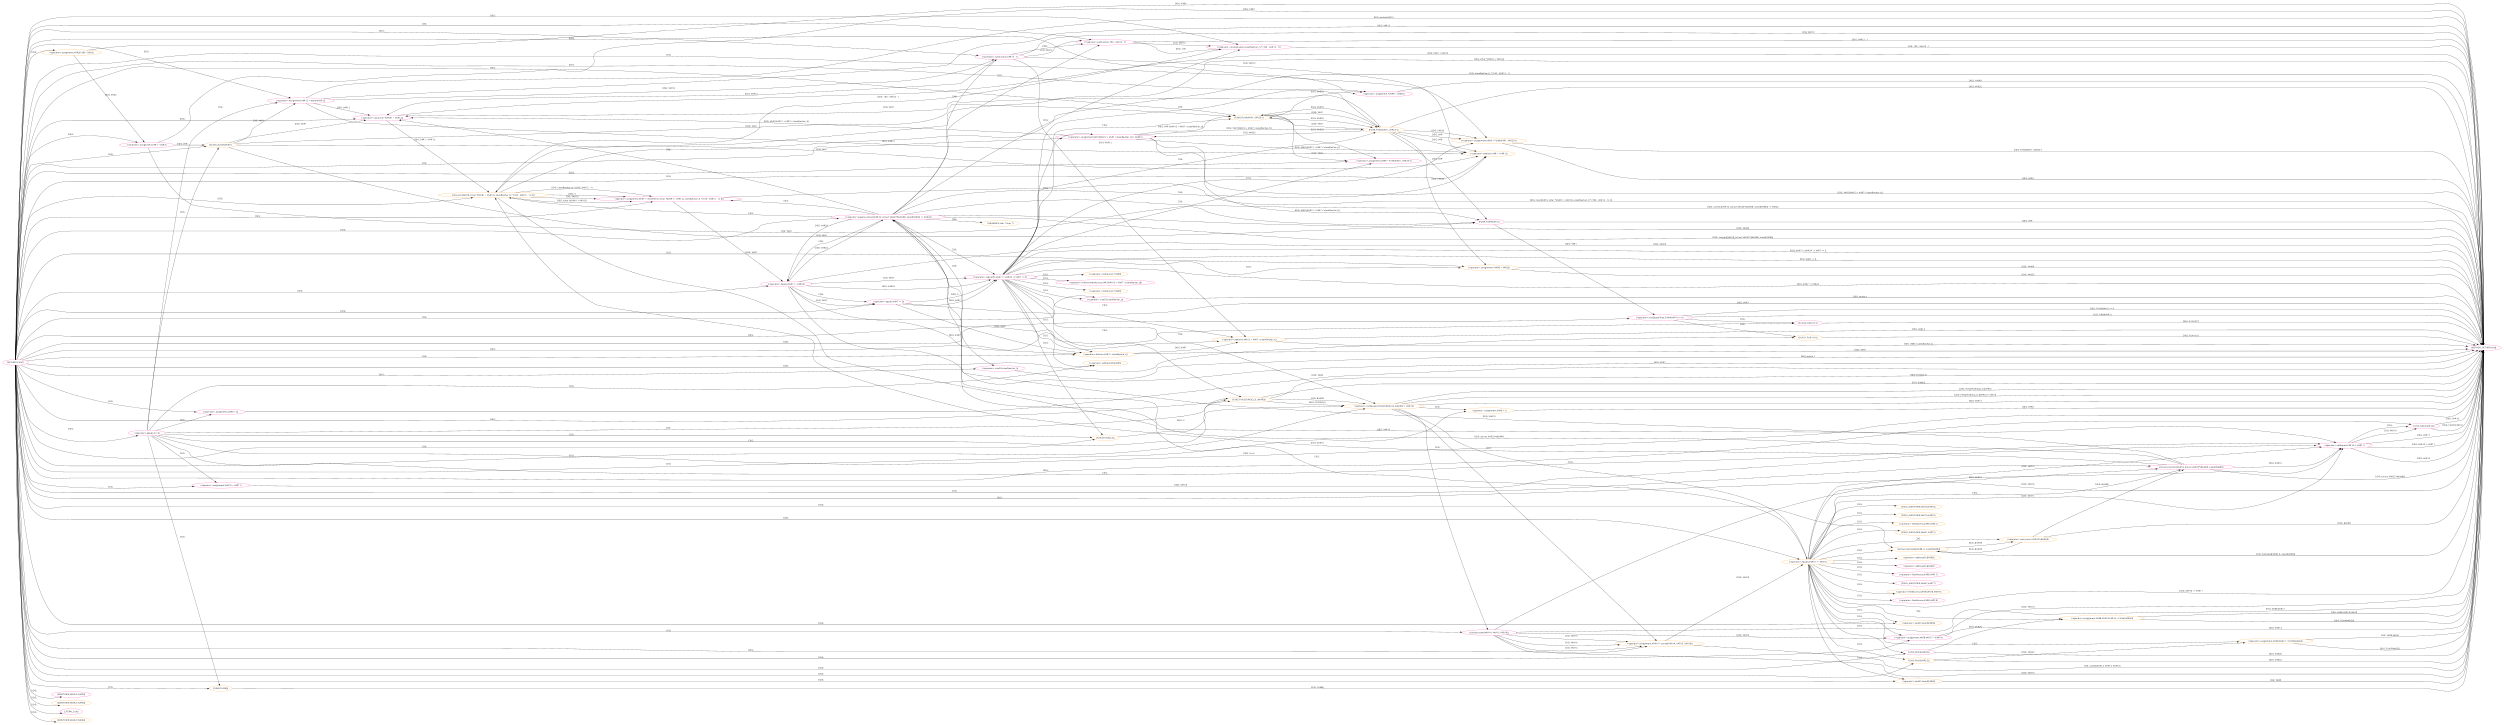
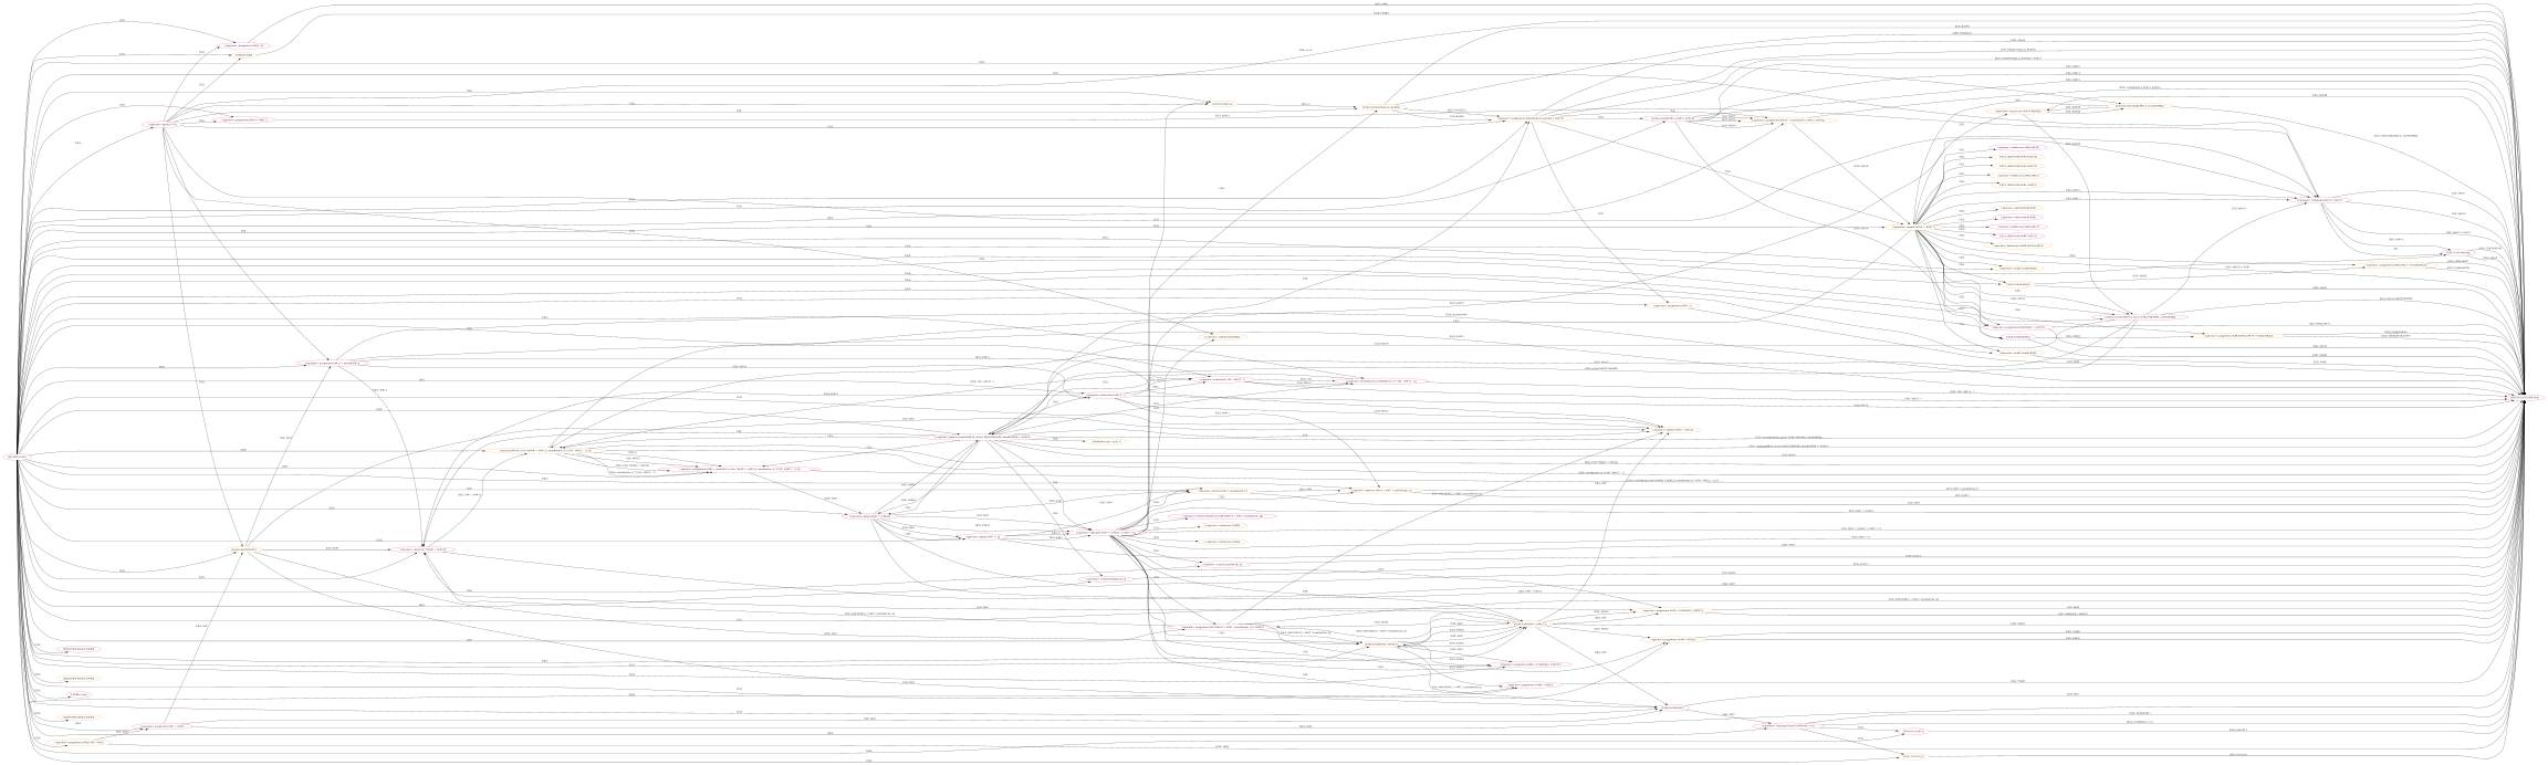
  digraph {
    fontname="Open Sans"
    rankdir=LR
    node [color=deeppink fontname="Open Sans"]
    edge [fontname="Open Sans"]
    n1 [label="(METHOD,FUN1)"]
    n2 [color=darkorange label="(<operator>.assignment,VAR2[100] = VAR3)"]
    n3 [label="(<operator>.assignment,VAR1 = VAR2)"]
    n4 [label="(<operator>.equals,5==5)"]
    n5 [label="(<operator>.assignment,VAR6 = 0)"]
    n6 [label="(<operator>.assignment,VAR10 = VAR11)"]
    n7 [label="(<operator>.assignment,VAR12 = wcslen(VAR1))"]
    n8 [color=darkorange label="(wcslen,wcslen(VAR1))"]
    n9 [color=darkorange label="(<operator>.notEquals,FUN2(FUN3(2,2), &VAR5) != VAR13)"]
    n10 [color=darkorange label="(FUN3,FUN3(2,2))"]
    n11 [color=darkorange label="(<operator>.assignment,VAR6 = 1)"]
    n12 [color=darkorange label="(<operator>.assignment,VAR10 = socket(VAR14, VAR15, VAR16))"]
    n13 [label="(socket,socket(VAR14, VAR15, VAR16))"]
    n14 [color=darkorange label="(<operator>.equals,VAR10 == VAR11)"]
    n15 [color=darkorange label="(memset,memset(&VAR8, 0, sizeof(VAR8)))"]
    n16 [color=darkorange label="(<operator>.sizeOf,sizeof(VAR8))"]
    n17 [label="(<operator>.assignment,VAR8.VAR17 = VAR14)"]
    n18 [label="(FUN4,FUN4(VAR20))"]
    n19 [color=darkorange label="(FUN5,FUN5(VAR22))"]
    n20 [label="(<operator>.equals,connect(VAR10, (struct VAR23*)&VAR8, sizeof(VAR8)) == VAR24)"]
    n21 [label="(connect,connect(VAR10, (struct VAR23*)&VAR8, sizeof(VAR8)))"]
    n22 [color=darkorange label="(<operator>.sizeOf,sizeof(VAR8))"]
    n23 [label="(<operator>.assignment,VAR7 = recv(VAR10, (char *)(VAR1 + VAR12), sizeof(wchar_t) * (100 - VAR12 - 1), 0))"]
    n24 [color=darkorange label="(recv,recv(VAR10, (char *)(VAR1 + VAR12), sizeof(wchar_t) * (100 - VAR12 - 1), 0))"]
    n25 [label="(<operator>.cast,(char *)(VAR1 + VAR12))"]
    n26 [color=darkorange label="(<operator>.addition,VAR1 + VAR12)"]
    n27 [label="(<operator>.multiplication,sizeof(wchar_t) * (100 - VAR12 - 1))"]
    n28 [label="(<operator>.sizeOf,sizeof(wchar_t))"]
    n29 [label="(<operator>.subtraction,100 - VAR12 - 1)"]
    n30 [label="(<operator>.subtraction,VAR12 - 1)"]
    n31 [label="(<operator>.equals,VAR7 == VAR24)"]
    n32 [label="(<operator>.equals,VAR7 == 0)"]
    n33 [label="(<operator>.assignment,VAR1[VAR12 + VAR7 / sizeof(wchar_t)] = VAR25)"]
    n34 [color=darkorange label="(<operator>.addition,VAR12 + VAR7 / sizeof(wchar_t))"]
    n35 [color=darkorange label="(<operator>.division,VAR7 / sizeof(wchar_t))"]
    n36 [label="(<operator>.sizeOf,sizeof(wchar_t))"]
    n37 [label="(<operator>.assignment,VAR9 = FUN6(VAR1, VAR25''))"]
    n38 [color=darkorange label="(FUN6,FUN6(VAR1, VAR25''))"]
    n39 [label="(IDENTIFIER,VAR9,if (VAR9))"]
    n40 [label="(<operator>.assignment,*VAR9 = VAR25)"]
    n41 [color=darkorange label="(<operator>.assignment,VAR9 = FUN6(VAR1, VAR25''))"]
    n42 [color=darkorange label="(FUN6,FUN6(VAR1, VAR25''))"]
    n43 [color=darkorange label="(IDENTIFIER,VAR9,if (VAR9))"]
    n44 [color=darkorange label="(<operator>.assignment,*VAR9 = VAR25)"]
    n45 [label="(LITERAL,0,do)"]
    n46 [label="(<operator>.notEquals,VAR10 != VAR11)"]
    n47 [label="(FUN7,FUN7(VAR10))"]
    n48 [color=darkorange label="(IDENTIFIER,VAR6,if (VAR6))"]
    n49 [color=darkorange label="(FUN8,FUN8())"]
    n50 [label="(<operator>.lessEqualsThan,FUN9(VAR1) <= 0)"]
    n51 [label="(FUN9,FUN9(VAR1))"]
    n52 [label="(FUN10,FUN10(\"\"))"]
    n53 [color=darkorange label="(FUN11,FUN11(1))"]
    n54 [label="(METHOD_RETURN,void)"]
    n55 [color=darkorange label="(FUN2,FUN2(FUN3(2,2), &VAR5))"]
    n56 [color=darkorange label="(<operator>.addressOf,&VAR5)"]
    n57 [color=darkorange label="(<operator>.assignment,VAR8.VAR18.VAR19 = FUN4(VAR20))"]
    n58 [color=darkorange label="(<operator>.assignment,VAR8.VAR21 = FUN5(VAR22))"]
    n59 [color=darkorange label="(<operator>.cast,(struct VAR23*)&VAR8)"]
    n60 [label="(<operator>.addressOf,&VAR8)"]
    n61 [label="(<operator>.fieldAccess,VAR8.VAR17)"]
    n62 [label="(FIELD_IDENTIFIER,VAR47,VAR17)"]
    n63 [color=darkorange label="(<operator>.fieldAccess,VAR8.VAR18.VAR19)"]
    n64 [label="(<operator>.fieldAccess,VAR8.VAR18)"]
    n65 [color=darkorange label="(FIELD_IDENTIFIER,VAR18,VAR18)"]
    n66 [color=darkorange label="(FIELD_IDENTIFIER,VAR19,VAR19)"]
    n67 [color=darkorange label="(<operator>.fieldAccess,VAR8.VAR21)"]
    n68 [color=darkorange label="(FIELD_IDENTIFIER,VAR21,VAR21)"]
    n69 [color=darkorange label="(<operator>.addressOf,&VAR8)"]
    n70 [label="(<operator>.logicalOr,VAR7 == VAR24 || VAR7 == 0)"]
    n71 [color=darkorange label="(UNKNOWN,char *,char *)"]
    n72 [label="(<operator>.indirectIndexAccess,VAR1[VAR12 + VAR7 / sizeof(wchar_t)])"]
    n73 [color=darkorange label="(<operator>.indirection,*VAR9)"]
    n74 [color=darkorange label="(<operator>.indirection,*VAR9)"]
    n1 -> n2 [label="DDG: "]
    n1 -> n3 [label="DDG: "]
    n1 -> n4 [label="DDG: "]
    n1 -> n5 [label="DDG: "]
    n1 -> n6 [label="DDG: "]
    n1 -> n7 [label="DDG: "]
    n1 -> n8 [label="DDG: "]
    n1 -> n9 [label="DDG: "]
    n1 -> n10 [label="DDG: "]
    n1 -> n11 [label="DDG: "]
    n1 -> n12 [label="DDG: "]
    n1 -> n13 [label="DDG: "]
    n1 -> n14 [label="DDG: "]
    n1 -> n15 [label="DDG: "]
    n1 -> n16 [label="DDG: "]
    n1 -> n17 [label="DDG: "]
    n1 -> n18 [label="DDG: "]
    n1 -> n19 [label="DDG: "]
    n1 -> n20 [label="DDG: "]
    n1 -> n21 [label="DDG: "]
    n1 -> n22 [label="DDG: "]
    n1 -> n23 [label="DDG: "]
    n1 -> n24 [label="DDG: "]
    n1 -> n25 [label="DDG: "]
    n1 -> n26 [label="DDG: "]
    n1 -> n27 [label="DDG: "]
    n1 -> n28 [label="DDG: "]
    n1 -> n29 [label="DDG: "]
    n1 -> n30 [label="DDG: "]
    n1 -> n31 [label="DDG: "]
    n1 -> n32 [label="DDG: "]
    n1 -> n33 [label="DDG: "]
    n1 -> n34 [label="DDG: "]
    n1 -> n35 [label="DDG: "]
    n1 -> n36 [label="DDG: "]
    n1 -> n37 [label="DDG: "]
    n1 -> n38 [label="DDG: "]
    n1 -> n39 [label="DDG: "]
    n1 -> n40 [label="DDG: "]
    n1 -> n41 [label="DDG: "]
    n1 -> n42 [label="DDG: "]
    n1 -> n43 [label="DDG: "]
    n1 -> n44 [label="DDG: "]
    n1 -> n45 [label="DDG: "]
    n1 -> n46 [label="DDG: "]
    n1 -> n47 [label="DDG: "]
    n1 -> n48 [label="DDG: "]
    n1 -> n49 [label="DDG: "]
    n1 -> n50 [label="DDG: "]
-   n1 -> n55 [label="DDG: "]
+   n1 -> n51 [label="DDG: "]
    n1 -> n52 [label="DDG: "]
    n1 -> n53 [label="DDG: "]
    n2 -> n3 [label="DDG: VAR2"]
    n2 -> n54 [label="DDG: VAR3"]
    n3 -> n8 [label="DDG: VAR1"]
    n3 -> n51 [label="DDG: VAR1"]
    n3 -> n54 [label="DDG: VAR2"]
    n4 -> n5 [label="CDG: "]
    n4 -> n6 [label="CDG: "]
    n4 -> n7 [label="CDG: "]
    n4 -> n8 [label="CDG: "]
    n4 -> n9 [label="CDG: "]
    n4 -> n10 [label="CDG: "]
    n4 -> n46 [label="CDG: "]
    n4 -> n49 [label="CDG: "]
    n4 -> n54 [label="DDG: 5==5"]
    n4 -> n55 [label="CDG: "]
    n4 -> n56 [label="CDG: "]
    n5 -> n54 [label="DDG: VAR6"]
    n6 -> n46 [label="DDG: VAR10"]
    n7 -> n25 [label="DDG: VAR12"]
    n7 -> n26 [label="DDG: VAR12"]
    n7 -> n30 [label="DDG: VAR12"]
    n7 -> n54 [label="DDG: wcslen(VAR1)"]
    n7 -> n54 [label="DDG: VAR12"]
    n8 -> n7 [label="DDG: VAR1"]
    n8 -> n25 [label="DDG: VAR1"]
    n8 -> n26 [label="DDG: VAR1"]
    n8 -> n38 [label="DDG: VAR1"]
    n8 -> n51 [label="DDG: VAR1"]
    n9 -> n11 [label="CDG: "]
    n9 -> n12 [label="CDG: "]
    n9 -> n13 [label="CDG: "]
    n9 -> n14 [label="CDG: "]
    n9 -> n54 [label="DDG: FUN2(FUN3(2,2), &VAR5) != VAR13"]
    n9 -> n54 [label="DDG: VAR13"]
    n9 -> n54 [label="DDG: FUN2(FUN3(2,2), &VAR5)"]
    n10 -> n55 [label="DDG: 2"]
    n11 -> n54 [label="DDG: VAR6"]
    n12 -> n14 [label="DDG: VAR10"]
    n12 -> n54 [label="DDG: socket(VAR14, VAR15, VAR16)"]
    n13 -> n12 [label="DDG: VAR14"]
    n13 -> n12 [label="DDG: VAR15"]
    n13 -> n12 [label="DDG: VAR16"]
    n13 -> n17 [label="DDG: VAR14"]
    n13 -> n54 [label="DDG: VAR15"]
    n13 -> n54 [label="DDG: VAR16"]
    n13 -> n54 [label="DDG: VAR14"]
-   n14 -> n15 [label="CDG: "]
+   n15 -> n14 [label="CDG: "]
    n14 -> n16 [label="CDG: "]
    n14 -> n17 [label="CDG: "]
    n14 -> n18 [label="CDG: "]
    n14 -> n19 [label="CDG: "]
    n14 -> n20 [label="CDG: "]
    n14 -> n21 [label="DDG: VAR10"]
    n14 -> n21 [label="CDG: "]
    n14 -> n22 [label="CDG: "]
    n14 -> n46 [label="DDG: VAR10"]
    n14 -> n46 [label="DDG: VAR11"]
    n14 -> n54 [label="DDG: VAR10 == VAR11"]
    n14 -> n57 [label="CDG: "]
    n14 -> n58 [label="CDG: "]
    n14 -> n59 [label="CDG: "]
    n14 -> n60 [label="CDG: "]
    n14 -> n61 [label="CDG: "]
    n14 -> n62 [label="CDG: "]
    n14 -> n63 [label="CDG: "]
    n14 -> n64 [label="CDG: "]
    n14 -> n65 [label="CDG: "]
    n14 -> n66 [label="CDG: "]
    n14 -> n67 [label="CDG: "]
    n14 -> n68 [label="CDG: "]
    n14 -> n69 [label="CDG: "]
    n15 -> n54 [label="DDG: memset(&VAR8, 0, sizeof(VAR8))"]
    n15 -> n59 [label="DDG: &VAR8"]
    n17 -> n54 [label="DDG: VAR8.VAR17"]
    n17 -> n54 [label="DDG: VAR14"]
    n18 -> n54 [label="DDG: VAR20"]
    n18 -> n57 [label="DDG: VAR20"]
    n19 -> n54 [label="DDG: VAR22"]
    n19 -> n58 [label="DDG: VAR22"]
    n20 -> n23 [label="CDG: "]
    n20 -> n24 [label="CDG: "]
    n20 -> n25 [label="CDG: "]
    n20 -> n26 [label="CDG: "]
    n20 -> n27 [label="CDG: "]
    n20 -> n28 [label="CDG: "]
    n20 -> n29 [label="CDG: "]
    n20 -> n30 [label="CDG: "]
    n20 -> n31 [label="DDG: VAR24"]
    n20 -> n31 [label="CDG: "]
    n20 -> n54 [label="DDG: connect(VAR10, (struct VAR23*)&VAR8, sizeof(VAR8))"]
    n20 -> n54 [label="DDG: connect(VAR10, (struct VAR23*)&VAR8, sizeof(VAR8)) == VAR24"]
    n20 -> n54 [label="DDG: VAR24"]
    n20 -> n70 [label="CDG: "]
    n20 -> n71 [label="CDG: "]
    n21 -> n20 [label="DDG: VAR10"]
    n21 -> n20 [label="DDG: (struct VAR23*)&VAR8"]
    n21 -> n24 [label="DDG: VAR10"]
    n21 -> n46 [label="DDG: VAR10"]
    n21 -> n54 [label="DDG: (struct VAR23*)&VAR8"]
    n22 -> n54 [label="DDG: VAR8"]
    n23 -> n31 [label="DDG: VAR7"]
    n23 -> n54 [label="DDG: recv(VAR10, (char *)(VAR1 + VAR12), sizeof(wchar_t) * (100 - VAR12 - 1), 0)"]
    n24 -> n23 [label="DDG: VAR10"]
    n24 -> n23 [label="DDG: (char *)(VAR1 + VAR12)"]
    n24 -> n23 [label="DDG: sizeof(wchar_t) * (100 - VAR12 - 1)"]
    n24 -> n23 [label="DDG: 0"]
    n24 -> n46 [label="DDG: VAR10"]
    n24 -> n54 [label="DDG: (char *)(VAR1 + VAR12)"]
    n24 -> n54 [label="DDG: sizeof(wchar_t) * (100 - VAR12 - 1)"]
    n25 -> n24 [label="DDG: VAR1 + VAR12"]
    n25 -> n54 [label="DDG: VAR1 + VAR12"]
    n27 -> n24 [label="DDG: 100 - VAR12 - 1"]
    n27 -> n54 [label="DDG: 100 - VAR12 - 1"]
    n28 -> n54 [label="DDG: wchar_t"]
    n29 -> n27 [label="DDG: 100"]
    n29 -> n27 [label="DDG: VAR12 - 1"]
    n29 -> n54 [label="DDG: VAR12 - 1"]
    n30 -> n25 [label="DDG: VAR12"]
    n30 -> n26 [label="DDG: VAR12"]
    n30 -> n29 [label="DDG: VAR12"]
    n30 -> n29 [label="DDG: 1"]
    n30 -> n34 [label="DDG: VAR12"]
    n30 -> n54 [label="DDG: VAR12"]
    n31 -> n20 [label="DDG: VAR24"]
    n31 -> n32 [label="DDG: VAR7"]
    n31 -> n32 [label="CDG: "]
    n31 -> n35 [label="DDG: VAR7"]
    n31 -> n54 [label="DDG: VAR24"]
    n31 -> n54 [label="DDG: VAR7"]
    n31 -> n70 [label="DDG: VAR7"]
    n31 -> n70 [label="DDG: VAR24"]
    n32 -> n35 [label="DDG: VAR7"]
    n32 -> n54 [label="DDG: VAR7"]
    n32 -> n70 [label="DDG: VAR7"]
    n32 -> n70 [label="DDG: 0"]
    n33 -> n25 [label="DDG: VAR1[VAR12 + VAR7 / sizeof(wchar_t)]"]
    n33 -> n26 [label="DDG: VAR1[VAR12 + VAR7 / sizeof(wchar_t)]"]
    n33 -> n38 [label="DDG: VAR1[VAR12 + VAR7 / sizeof(wchar_t)]"]
    n33 -> n42 [label="DDG: VAR1[VAR12 + VAR7 / sizeof(wchar_t)]"]
    n33 -> n51 [label="DDG: VAR1[VAR12 + VAR7 / sizeof(wchar_t)]"]
    n33 -> n54 [label="DDG: VAR1[VAR12 + VAR7 / sizeof(wchar_t)]"]
    n34 -> n54 [label="DDG: VAR12"]
    n34 -> n54 [label="DDG: VAR7 / sizeof(wchar_t)"]
    n35 -> n34 [label="DDG: VAR7"]
    n35 -> n54 [label="DDG: VAR7"]
    n36 -> n54 [label="DDG: wchar_t"]
    n38 -> n37 [label="DDG: VAR1"]
    n38 -> n37 [label="DDG: VAR25"]
    n38 -> n40 [label="DDG: VAR25"]
    n38 -> n42 [label="DDG: VAR1"]
    n38 -> n42 [label="DDG: VAR25"]
    n40 -> n54 [label="DDG: *VAR9"]
    n41 -> n54 [label="DDG: FUN6(VAR1, VAR25'')"]
    n41 -> n54 [label="DDG: VAR9"]
    n42 -> n25 [label="DDG: VAR1"]
    n42 -> n26 [label="DDG: VAR1"]
    n42 -> n33 [label="DDG: VAR25"]
    n42 -> n38 [label="DDG: VAR1"]
    n42 -> n38 [label="DDG: VAR25"]
    n42 -> n41 [label="DDG: VAR1"]
    n42 -> n41 [label="DDG: VAR25"]
    n42 -> n44 [label="DDG: VAR25"]
    n42 -> n51 [label="DDG: VAR1"]
    n42 -> n54 [label="DDG: VAR25"]
    n44 -> n54 [label="DDG: VAR25"]
    n44 -> n54 [label="DDG: *VAR9"]
    n46 -> n47 [label="DDG: VAR10"]
    n46 -> n47 [label="CDG: "]
    n46 -> n54 [label="DDG: VAR11"]
    n46 -> n54 [label="DDG: VAR10 != VAR11"]
    n46 -> n54 [label="DDG: VAR10"]
    n47 -> n54 [label="DDG: VAR10"]
    n47 -> n54 [label="DDG: FUN7(VAR10)"]
    n49 -> n54 [label="DDG: FUN8()"]
    n50 -> n52 [label="CDG: "]
    n50 -> n53 [label="CDG: "]
    n50 -> n54 [label="DDG: FUN9(VAR1)"]
    n50 -> n54 [label="DDG: FUN9(VAR1) <= 0"]
    n51 -> n50 [label="DDG: VAR1"]
    n51 -> n54 [label="DDG: VAR1"]
    n52 -> n54 [label="DDG: FUN10(\"\")"]
    n53 -> n54 [label="DDG: FUN11(1)"]
    n55 -> n9 [label="DDG: FUN3(2,2)"]
    n55 -> n9 [label="DDG: &VAR5"]
    n55 -> n54 [label="DDG: &VAR5"]
    n55 -> n54 [label="DDG: FUN3(2,2)"]
    n57 -> n54 [label="DDG: FUN4(VAR20)"]
    n57 -> n54 [label="DDG: VAR8.VAR18.VAR19"]
    n58 -> n54 [label="DDG: VAR8.VAR21"]
    n58 -> n54 [label="DDG: FUN5(VAR22)"]
    n59 -> n15 [label="DDG: &VAR8"]
    n59 -> n21 [label="DDG: &VAR8"]
    n59 -> n54 [label="DDG: &VAR8"]
    n70 -> n9 [label="CDG: "]
    n70 -> n10 [label="CDG: "]
    n70 -> n33 [label="CDG: "]
    n70 -> n34 [label="CDG: "]
    n70 -> n35 [label="CDG: "]
    n70 -> n36 [label="CDG: "]
    n70 -> n37 [label="CDG: "]
    n70 -> n38 [label="CDG: "]
    n70 -> n40 [label="CDG: "]
    n70 -> n41 [label="CDG: "]
    n70 -> n42 [label="CDG: "]
    n70 -> n44 [label="CDG: "]
    n70 -> n54 [label="DDG: VAR7 == VAR24"]
    n70 -> n54 [label="DDG: VAR7 == VAR24 || VAR7 == 0"]
    n70 -> n54 [label="DDG: VAR7 == 0"]
    n70 -> n55 [label="CDG: "]
    n70 -> n56 [label="CDG: "]
    n70 -> n72 [label="CDG: "]
    n70 -> n73 [label="CDG: "]
    n70 -> n74 [label="CDG: "]
  }
